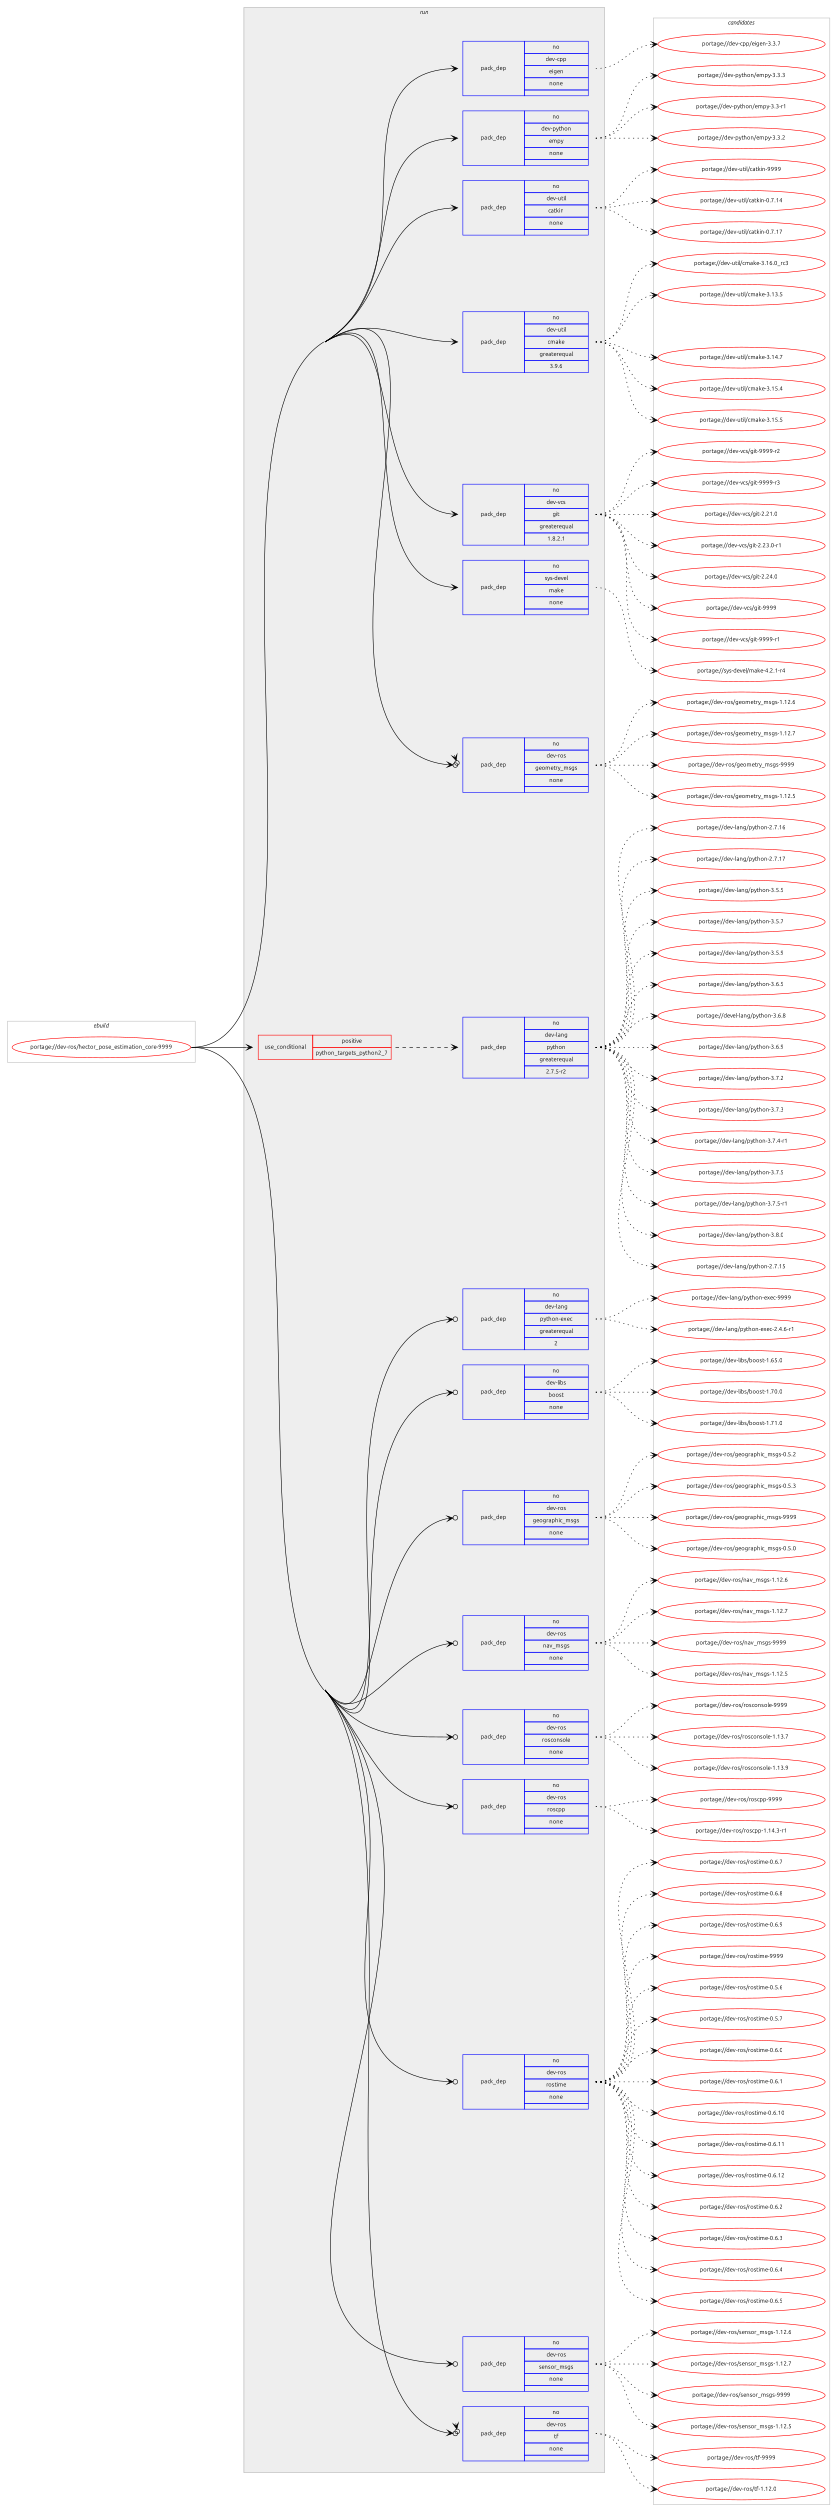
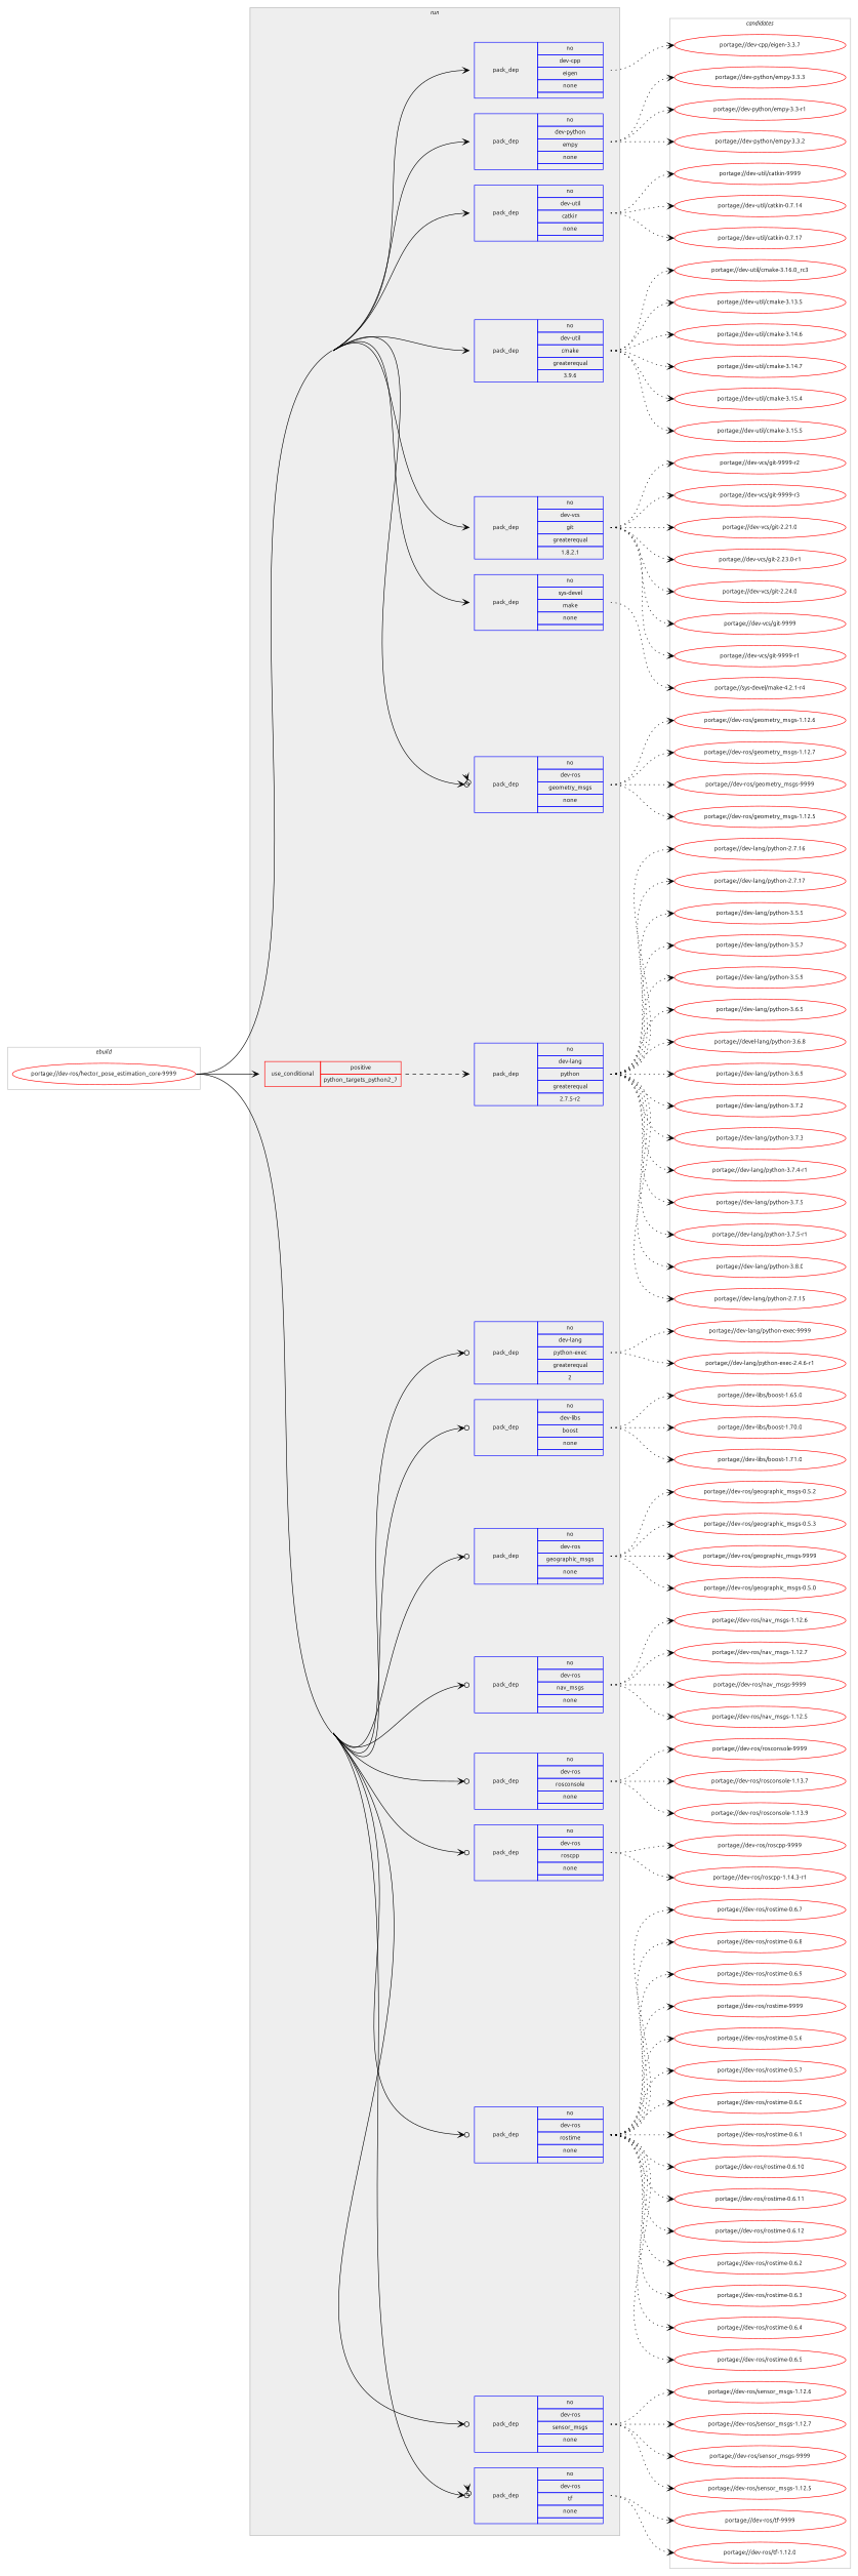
  digraph {
    compound=true
    concentrate=true
    fontname=Ubuntu
    fontsize=10
    newrank=true
    rankdir=LR
    ranksep=1.5
    node [color=red fontname=Ubuntu fontsize=10]
    edge [arrowhead=vee fontname=Ubuntu headport=w style=dotted tailport=e weight=100]
    n1 [label="portage://dev-ros/hector_pose_estimation_core-9999" width=4]
    n2 [color=blue label=<<TABLE BORDER="0" CELLBORDER="1" CELLSPACING="0" CELLPADDING="4" WIDTH="220"><TR><TD ROWSPAN="6" CELLPADDING="30">pack_dep</TD></TR><TR><TD WIDTH="110">no</TD></TR><TR><TD>dev-cpp</TD></TR><TR><TD>eigen</TD></TR><TR><TD>none</TD></TR><TR><TD></TD></TR></TABLE>> shape=none]
    n3 [color=blue label=<<TABLE BORDER="0" CELLBORDER="1" CELLSPACING="0" CELLPADDING="4" WIDTH="220"><TR><TD ROWSPAN="6" CELLPADDING="30">pack_dep</TD></TR><TR><TD WIDTH="110">no</TD></TR><TR><TD>dev-python</TD></TR><TR><TD>empy</TD></TR><TR><TD>none</TD></TR><TR><TD></TD></TR></TABLE>> shape=none]
    n4 [color=blue label=<<TABLE BORDER="0" CELLBORDER="1" CELLSPACING="0" CELLPADDING="4" WIDTH="220"><TR><TD ROWSPAN="6" CELLPADDING="30">pack_dep</TD></TR><TR><TD WIDTH="110">no</TD></TR><TR><TD>dev-util</TD></TR><TR><TD>catkin</TD></TR><TR><TD>none</TD></TR><TR><TD></TD></TR></TABLE>> shape=none]
    n5 [color=blue label=<<TABLE BORDER="0" CELLBORDER="1" CELLSPACING="0" CELLPADDING="4" WIDTH="220"><TR><TD ROWSPAN="6" CELLPADDING="30">pack_dep</TD></TR><TR><TD WIDTH="110">no</TD></TR><TR><TD>dev-util</TD></TR><TR><TD>cmake</TD></TR><TR><TD>greaterequal</TD></TR><TR><TD>3.9.6</TD></TR></TABLE>> shape=none]
    n6 [color=blue label=<<TABLE BORDER="0" CELLBORDER="1" CELLSPACING="0" CELLPADDING="4" WIDTH="220"><TR><TD ROWSPAN="6" CELLPADDING="30">pack_dep</TD></TR><TR><TD WIDTH="110">no</TD></TR><TR><TD>dev-vcs</TD></TR><TR><TD>git</TD></TR><TR><TD>greaterequal</TD></TR><TR><TD>1.8.2.1</TD></TR></TABLE>> shape=none]
    n7 [color=blue label=<<TABLE BORDER="0" CELLBORDER="1" CELLSPACING="0" CELLPADDING="4" WIDTH="220"><TR><TD ROWSPAN="6" CELLPADDING="30">pack_dep</TD></TR><TR><TD WIDTH="110">no</TD></TR><TR><TD>sys-devel</TD></TR><TR><TD>make</TD></TR><TR><TD>none</TD></TR><TR><TD></TD></TR></TABLE>> shape=none]
    n8 [color=blue label=<<TABLE BORDER="0" CELLBORDER="1" CELLSPACING="0" CELLPADDING="4" WIDTH="220"><TR><TD ROWSPAN="6" CELLPADDING="30">pack_dep</TD></TR><TR><TD WIDTH="110">no</TD></TR><TR><TD>dev-ros</TD></TR><TR><TD>geometry_msgs</TD></TR><TR><TD>none</TD></TR><TR><TD></TD></TR></TABLE>> shape=none]
    n9 [color=blue label=<<TABLE BORDER="0" CELLBORDER="1" CELLSPACING="0" CELLPADDING="4" WIDTH="220"><TR><TD ROWSPAN="6" CELLPADDING="30">pack_dep</TD></TR><TR><TD WIDTH="110">no</TD></TR><TR><TD>dev-lang</TD></TR><TR><TD>python</TD></TR><TR><TD>greaterequal</TD></TR><TR><TD>2.7.5-r2</TD></TR></TABLE>> shape=none]
    n10 [label=<<TABLE BORDER="0" CELLBORDER="1" CELLSPACING="0" CELLPADDING="4"><TR><TD ROWSPAN="3" CELLPADDING="10">use_conditional</TD></TR><TR><TD>positive</TD></TR><TR><TD>python_targets_python2_7</TD></TR></TABLE>> shape=none]
    n11 [color=blue label=<<TABLE BORDER="0" CELLBORDER="1" CELLSPACING="0" CELLPADDING="4" WIDTH="220"><TR><TD ROWSPAN="6" CELLPADDING="30">pack_dep</TD></TR><TR><TD WIDTH="110">no</TD></TR><TR><TD>dev-lang</TD></TR><TR><TD>python-exec</TD></TR><TR><TD>greaterequal</TD></TR><TR><TD>2</TD></TR></TABLE>> shape=none]
    n12 [color=blue label=<<TABLE BORDER="0" CELLBORDER="1" CELLSPACING="0" CELLPADDING="4" WIDTH="220"><TR><TD ROWSPAN="6" CELLPADDING="30">pack_dep</TD></TR><TR><TD WIDTH="110">no</TD></TR><TR><TD>dev-libs</TD></TR><TR><TD>boost</TD></TR><TR><TD>none</TD></TR><TR><TD></TD></TR></TABLE>> shape=none]
    n13 [color=blue label=<<TABLE BORDER="0" CELLBORDER="1" CELLSPACING="0" CELLPADDING="4" WIDTH="220"><TR><TD ROWSPAN="6" CELLPADDING="30">pack_dep</TD></TR><TR><TD WIDTH="110">no</TD></TR><TR><TD>dev-ros</TD></TR><TR><TD>geographic_msgs</TD></TR><TR><TD>none</TD></TR><TR><TD></TD></TR></TABLE>> shape=none]
    n14 [color=blue label=<<TABLE BORDER="0" CELLBORDER="1" CELLSPACING="0" CELLPADDING="4" WIDTH="220"><TR><TD ROWSPAN="6" CELLPADDING="30">pack_dep</TD></TR><TR><TD WIDTH="110">no</TD></TR><TR><TD>dev-ros</TD></TR><TR><TD>nav_msgs</TD></TR><TR><TD>none</TD></TR><TR><TD></TD></TR></TABLE>> shape=none]
    n15 [color=blue label=<<TABLE BORDER="0" CELLBORDER="1" CELLSPACING="0" CELLPADDING="4" WIDTH="220"><TR><TD ROWSPAN="6" CELLPADDING="30">pack_dep</TD></TR><TR><TD WIDTH="110">no</TD></TR><TR><TD>dev-ros</TD></TR><TR><TD>rosconsole</TD></TR><TR><TD>none</TD></TR><TR><TD></TD></TR></TABLE>> shape=none]
    n16 [color=blue label=<<TABLE BORDER="0" CELLBORDER="1" CELLSPACING="0" CELLPADDING="4" WIDTH="220"><TR><TD ROWSPAN="6" CELLPADDING="30">pack_dep</TD></TR><TR><TD WIDTH="110">no</TD></TR><TR><TD>dev-ros</TD></TR><TR><TD>roscpp</TD></TR><TR><TD>none</TD></TR><TR><TD></TD></TR></TABLE>> shape=none]
    n17 [color=blue label=<<TABLE BORDER="0" CELLBORDER="1" CELLSPACING="0" CELLPADDING="4" WIDTH="220"><TR><TD ROWSPAN="6" CELLPADDING="30">pack_dep</TD></TR><TR><TD WIDTH="110">no</TD></TR><TR><TD>dev-ros</TD></TR><TR><TD>rostime</TD></TR><TR><TD>none</TD></TR><TR><TD></TD></TR></TABLE>> shape=none]
    n18 [color=blue label=<<TABLE BORDER="0" CELLBORDER="1" CELLSPACING="0" CELLPADDING="4" WIDTH="220"><TR><TD ROWSPAN="6" CELLPADDING="30">pack_dep</TD></TR><TR><TD WIDTH="110">no</TD></TR><TR><TD>dev-ros</TD></TR><TR><TD>sensor_msgs</TD></TR><TR><TD>none</TD></TR><TR><TD></TD></TR></TABLE>> shape=none]
    n19 [color=blue label=<<TABLE BORDER="0" CELLBORDER="1" CELLSPACING="0" CELLPADDING="4" WIDTH="220"><TR><TD ROWSPAN="6" CELLPADDING="30">pack_dep</TD></TR><TR><TD WIDTH="110">no</TD></TR><TR><TD>dev-ros</TD></TR><TR><TD>tf</TD></TR><TR><TD>none</TD></TR><TR><TD></TD></TR></TABLE>> shape=none]
    n20 [label="portage://dev-cpp/eigen-3.3.7" width=4]
    n21 [label="portage://dev-python/empy-3.3-r1" width=4]
    n22 [label="portage://dev-python/empy-3.3.2" width=4]
    n23 [label="portage://dev-python/empy-3.3.3" width=4]
    n24 [label="portage://dev-util/catkin-0.7.14" width=4]
    n25 [label="portage://dev-util/catkin-0.7.17" width=4]
    n26 [label="portage://dev-util/catkin-9999" width=4]
    n27 [label="portage://dev-util/cmake-3.13.5" width=4]
+   n28 [label="portage://dev-util/cmake-3.14.6" width=4]
    n29 [label="portage://dev-util/cmake-3.14.7" width=4]
    n30 [label="portage://dev-util/cmake-3.15.4" width=4]
    n31 [label="portage://dev-util/cmake-3.15.5" width=4]
    n32 [label="portage://dev-util/cmake-3.16.0_rc3" width=4]
    n33 [label="portage://dev-vcs/git-2.21.0" width=4]
    n34 [label="portage://dev-vcs/git-2.23.0-r1" width=4]
    n35 [label="portage://dev-vcs/git-2.24.0" width=4]
    n36 [label="portage://dev-vcs/git-9999" width=4]
    n37 [label="portage://dev-vcs/git-9999-r1" width=4]
    n38 [label="portage://dev-vcs/git-9999-r2" width=4]
    n39 [label="portage://dev-vcs/git-9999-r3" width=4]
    n40 [label="portage://dev-lang/python-2.7.15" width=4]
    n41 [label="portage://dev-lang/python-2.7.16" width=4]
    n42 [label="portage://dev-lang/python-2.7.17" width=4]
    n43 [label="portage://dev-lang/python-3.5.5" width=4]
    n44 [label="portage://dev-lang/python-3.5.7" width=4]
    n45 [label="portage://dev-lang/python-3.5.9" width=4]
    n46 [label="portage://dev-lang/python-3.6.5" width=4]
    n47 [label="portage://devel-lang/python-3.6.8" width=4]
    n48 [label="portage://dev-lang/python-3.6.9" width=4]
    n49 [label="portage://dev-lang/python-3.7.2" width=4]
    n50 [label="portage://dev-lang/python-3.7.3" width=4]
    n51 [label="portage://dev-lang/python-3.7.4-r1" width=4]
    n52 [label="portage://dev-lang/python-3.7.5" width=4]
    n53 [label="portage://dev-lang/python-3.7.5-r1" width=4]
    n54 [label="portage://dev-lang/python-3.8.0" width=4]
    n55 [label="portage://sys-devel/make-4.2.1-r4" width=4]
    n56 [label="portage://dev-lang/python-exec-2.4.6-r1" width=4]
    n57 [label="portage://dev-lang/python-exec-9999" width=4]
    n58 [label="portage://dev-libs/boost-1.65.0" width=4]
    n59 [label="portage://dev-libs/boost-1.70.0" width=4]
    n60 [label="portage://dev-libs/boost-1.71.0" width=4]
    n61 [label="portage://dev-ros/geographic_msgs-0.5.0" width=4]
    n62 [label="portage://dev-ros/geographic_msgs-0.5.2" width=4]
    n63 [label="portage://dev-ros/geographic_msgs-0.5.3" width=4]
    n64 [label="portage://dev-ros/geographic_msgs-9999" width=4]
    n65 [label="portage://dev-ros/geometry_msgs-1.12.5" width=4]
    n66 [label="portage://dev-ros/geometry_msgs-1.12.6" width=4]
    n67 [label="portage://dev-ros/geometry_msgs-1.12.7" width=4]
    n68 [label="portage://dev-ros/geometry_msgs-9999" width=4]
    n69 [label="portage://dev-ros/nav_msgs-1.12.5" width=4]
    n70 [label="portage://dev-ros/nav_msgs-1.12.6" width=4]
    n71 [label="portage://dev-ros/nav_msgs-1.12.7" width=4]
    n72 [label="portage://dev-ros/nav_msgs-9999" width=4]
    n73 [label="portage://dev-ros/rosconsole-1.13.7" width=4]
    n74 [label="portage://dev-ros/rosconsole-1.13.9" width=4]
    n75 [label="portage://dev-ros/rosconsole-9999" width=4]
    n76 [label="portage://dev-ros/roscpp-1.14.3-r1" width=4]
    n77 [label="portage://dev-ros/roscpp-9999" width=4]
    n78 [label="portage://dev-ros/rostime-0.5.6" width=4]
    n79 [label="portage://dev-ros/rostime-0.5.7" width=4]
    n80 [label="portage://dev-ros/rostime-0.6.0" width=4]
    n81 [label="portage://dev-ros/rostime-0.6.1" width=4]
    n82 [label="portage://dev-ros/rostime-0.6.10" width=4]
    n83 [label="portage://dev-ros/rostime-0.6.11" width=4]
    n84 [label="portage://dev-ros/rostime-0.6.12" width=4]
    n85 [label="portage://dev-ros/rostime-0.6.2" width=4]
    n86 [label="portage://dev-ros/rostime-0.6.3" width=4]
    n87 [label="portage://dev-ros/rostime-0.6.4" width=4]
    n88 [label="portage://dev-ros/rostime-0.6.5" width=4]
    n89 [label="portage://dev-ros/rostime-0.6.7" width=4]
    n90 [label="portage://dev-ros/rostime-0.6.8" width=4]
    n91 [label="portage://dev-ros/rostime-0.6.9" width=4]
    n92 [label="portage://dev-ros/rostime-9999" width=4]
    n93 [label="portage://dev-ros/sensor_msgs-1.12.5" width=4]
    n94 [label="portage://dev-ros/sensor_msgs-1.12.6" width=4]
    n95 [label="portage://dev-ros/sensor_msgs-1.12.7" width=4]
    n96 [label="portage://dev-ros/sensor_msgs-9999" width=4]
    n97 [label="portage://dev-ros/tf-1.12.0" width=4]
    n98 [label="portage://dev-ros/tf-9999" width=4]
    subgraph cluster_1 {
      color=gray
      label=<<i>ebuild</i>>
      rank=same
      n1
    }
    subgraph cluster_2 {
      color=gray
      label=<<i>dependencies</i>>
      subgraph cluster_3 {
        color=gray
        fillcolor="#eeeeee"
        label=<<i>compile</i>>
        style=filled
        subgraph sub_4 {
          color=gray
          fillcolor="#eeeeee"
          label=<<i>compile</i>>
          style=filled
          n2
        }
        subgraph sub_5 {
          color=gray
          fillcolor="#eeeeee"
          label=<<i>compile</i>>
          style=filled
          n3
        }
        subgraph sub_6 {
          color=gray
          fillcolor="#eeeeee"
          label=<<i>compile</i>>
          style=filled
          n4
        }
        subgraph sub_7 {
          color=gray
          fillcolor="#eeeeee"
          label=<<i>compile</i>>
          style=filled
          n5
        }
        subgraph sub_8 {
          color=gray
          fillcolor="#eeeeee"
          label=<<i>compile</i>>
          style=filled
          n6
        }
        subgraph sub_9 {
          color=gray
          fillcolor="#eeeeee"
          label=<<i>compile</i>>
          style=filled
          n7
        }
      }
      subgraph cluster_10 {
        color=gray
        fillcolor="#eeeeee"
        label=<<i>compile and run</i>>
        style=filled
        subgraph sub_11 {
          color=gray
          fillcolor="#eeeeee"
          label=<<i>compile and run</i>>
          style=filled
          n8
        }
        subgraph sub_12 {
          color=gray
          fillcolor="#eeeeee"
          label=<<i>compile and run</i>>
          style=filled
          n10
          subgraph sub_13 {
            color=gray
            fillcolor="#eeeeee"
            label=<<i>compile and run</i>>
            style=filled
            n9
          }
        }
        subgraph sub_14 {
          color=gray
          fillcolor="#eeeeee"
          label=<<i>compile and run</i>>
          style=filled
          n11
        }
        subgraph sub_15 {
          color=gray
          fillcolor="#eeeeee"
          label=<<i>compile and run</i>>
          style=filled
          n12
        }
        subgraph sub_16 {
          color=gray
          fillcolor="#eeeeee"
          label=<<i>compile and run</i>>
          style=filled
          n13
        }
        subgraph sub_17 {
          color=gray
          fillcolor="#eeeeee"
          label=<<i>compile and run</i>>
          style=filled
          n14
        }
        subgraph sub_18 {
          color=gray
          fillcolor="#eeeeee"
          label=<<i>compile and run</i>>
          style=filled
          n15
        }
        subgraph sub_19 {
          color=gray
          fillcolor="#eeeeee"
          label=<<i>compile and run</i>>
          style=filled
          n16
        }
        subgraph sub_20 {
          color=gray
          fillcolor="#eeeeee"
          label=<<i>compile and run</i>>
          style=filled
          n17
        }
        subgraph sub_21 {
          color=gray
          fillcolor="#eeeeee"
          label=<<i>compile and run</i>>
          style=filled
          n18
        }
        subgraph sub_22 {
          color=gray
          fillcolor="#eeeeee"
          label=<<i>compile and run</i>>
          style=filled
          n19
        }
      }
      subgraph cluster_23 {
        color=gray
        fillcolor="#eeeeee"
        label=<<i>run</i>>
        style=filled
      }
    }
    subgraph cluster_24 {
      color=gray
      label=<<i>candidates</i>>
      rank=same
      subgraph sub_25 {
        color=black
        label=<<i>candidates</i>>
        nodesep=1
        rank=same
        n20
      }
      subgraph sub_26 {
        color=black
        label=<<i>candidates</i>>
        nodesep=1
        rank=same
        n21
        n22
        n23
      }
      subgraph sub_27 {
        color=black
        label=<<i>candidates</i>>
        nodesep=1
        rank=same
        n24
        n25
        n26
      }
      subgraph sub_28 {
        color=black
        label=<<i>candidates</i>>
        nodesep=1
        rank=same
        n27
+       n28
        n29
        n30
        n31
        n32
      }
      subgraph sub_29 {
        color=black
        label=<<i>candidates</i>>
        nodesep=1
        rank=same
        n33
        n34
        n35
        n36
        n37
        n38
        n39
      }
      subgraph sub_30 {
        color=black
        label=<<i>candidates</i>>
        nodesep=1
        rank=same
        n40
        n41
        n42
        n43
        n44
        n45
        n46
        n47
        n48
        n49
        n50
        n51
        n52
        n53
        n54
      }
      subgraph sub_31 {
        color=black
        label=<<i>candidates</i>>
        nodesep=1
        rank=same
        n55
      }
      subgraph sub_32 {
        color=black
        label=<<i>candidates</i>>
        nodesep=1
        rank=same
        n56
        n57
      }
      subgraph sub_33 {
        color=black
        label=<<i>candidates</i>>
        nodesep=1
        rank=same
        n58
        n59
        n60
      }
      subgraph sub_34 {
        color=black
        label=<<i>candidates</i>>
        nodesep=1
        rank=same
        n61
        n62
        n63
        n64
      }
      subgraph sub_35 {
        color=black
        label=<<i>candidates</i>>
        nodesep=1
        rank=same
        n65
        n66
        n67
        n68
      }
      subgraph sub_36 {
        color=black
        label=<<i>candidates</i>>
        nodesep=1
        rank=same
        n69
        n70
        n71
        n72
      }
      subgraph sub_37 {
        color=black
        label=<<i>candidates</i>>
        nodesep=1
        rank=same
        n73
        n74
        n75
      }
      subgraph sub_38 {
        color=black
        label=<<i>candidates</i>>
        nodesep=1
        rank=same
        n76
        n77
      }
      subgraph sub_39 {
        color=black
        label=<<i>candidates</i>>
        nodesep=1
        rank=same
        n78
        n79
        n80
        n81
        n82
        n83
        n84
        n85
        n86
        n87
        n88
        n89
        n90
        n91
        n92
      }
      subgraph sub_40 {
        color=black
        label=<<i>candidates</i>>
        nodesep=1
        rank=same
        n93
        n94
        n95
        n96
      }
      subgraph sub_41 {
        color=black
        label=<<i>candidates</i>>
        nodesep=1
        rank=same
        n97
        n98
      }
    }
    n1 -> n2 [style=solid weight=20]
    n1 -> n3 [style=solid weight=20]
    n1 -> n4 [style=solid weight=20]
    n1 -> n5 [style=solid weight=20]
    n1 -> n6 [style=solid weight=20]
    n1 -> n7 [style=solid weight=20]
    n1 -> n8 [arrowhead=odotvee style=solid weight=20]
    n1 -> n10 [style=solid weight=20]
    n1 -> n11 [arrowhead=odotvee style=solid weight=20]
    n1 -> n12 [arrowhead=odotvee style=solid weight=20]
    n1 -> n13 [arrowhead=odotvee style=solid weight=20]
    n1 -> n14 [arrowhead=odotvee style=solid weight=20]
    n1 -> n15 [arrowhead=odotvee style=solid weight=20]
    n1 -> n16 [arrowhead=odotvee style=solid weight=20]
    n1 -> n17 [arrowhead=odotvee style=solid weight=20]
    n1 -> n18 [arrowhead=odotvee style=solid weight=20]
    n1 -> n19 [arrowhead=odotvee style=solid weight=20]
    n2 -> n20
    n3 -> n21
    n3 -> n22
    n3 -> n23
    n4 -> n24
    n4 -> n25
    n4 -> n26
    n5 -> n27
+   n5 -> n28
    n5 -> n29
    n5 -> n30
    n5 -> n31
    n5 -> n32
    n6 -> n33
    n6 -> n34
    n6 -> n35
    n6 -> n36
    n6 -> n37
    n6 -> n38
    n6 -> n39
    n7 -> n55
    n8 -> n65
    n8 -> n66
    n8 -> n67
    n8 -> n68
    n9 -> n40
    n9 -> n41
    n9 -> n42
    n9 -> n43
    n9 -> n44
    n9 -> n45
    n9 -> n46
    n9 -> n47
    n9 -> n48
    n9 -> n49
    n9 -> n50
    n9 -> n51
    n9 -> n52
    n9 -> n53
    n9 -> n54
    n10 -> n9 [style=dashed weight=20]
    n11 -> n56
    n11 -> n57
    n12 -> n58
    n12 -> n59
    n12 -> n60
    n13 -> n61
    n13 -> n62
    n13 -> n63
    n13 -> n64
    n14 -> n69
    n14 -> n70
    n14 -> n71
    n14 -> n72
    n15 -> n73
    n15 -> n74
    n15 -> n75
    n16 -> n76
    n16 -> n77
    n17 -> n78
    n17 -> n79
    n17 -> n80
    n17 -> n81
    n17 -> n82
    n17 -> n83
    n17 -> n84
    n17 -> n85
    n17 -> n86
    n17 -> n87
    n17 -> n88
    n17 -> n89
    n17 -> n90
    n17 -> n91
    n17 -> n92
    n18 -> n93
    n18 -> n94
    n18 -> n95
    n18 -> n96
    n19 -> n97
    n19 -> n98
  }
